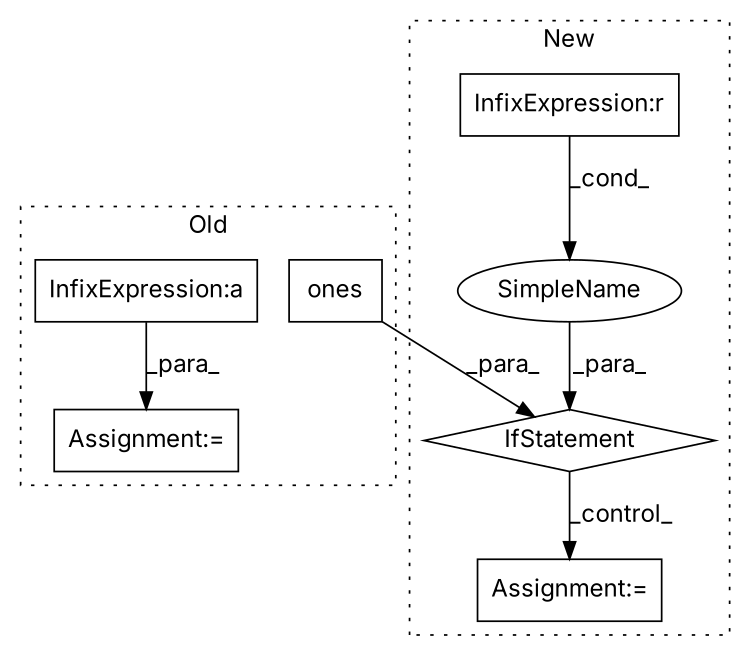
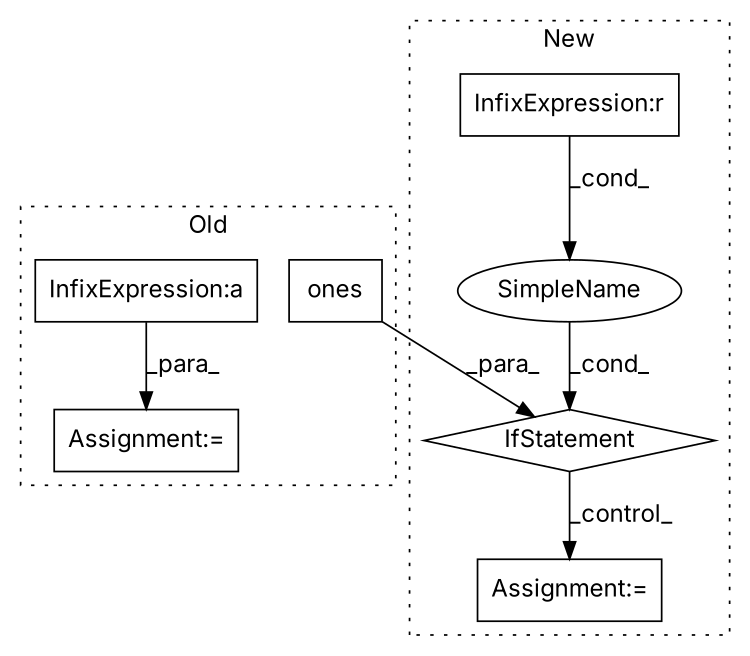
  digraph {
    fontname=Inter
    node [a=27 fontname=Inter l=3 shape=box]
    edge [fontname=Inter]
    n1 [a=32 l="10,2" label=ones s="2374,2406"]
    n2 [label="InfixExpression:a" s=2365]
    n3 [a=7 l=1 label="Assignment:=" s=2336]
    n4 [a=25 l="4,2" label=IfStatement s="2065,2081" shape=diamond]
    n5 [a=7 l=1 label="Assignment:=" s=2095]
    n6 [a=42 label=SimpleName shape=ellipse l=""]
    n7 [label="InfixExpression:r" s=2077]
    subgraph cluster_1 {
      label=Old
      style=dotted
      n1
      n2
      n3
    }
    subgraph cluster_2 {
      label=New
      style=dotted
      n4
      n5
      n6
      n7
    }
    n1 -> n4 [label=_para_]
    n2 -> n3 [label=_para_]
    n4 -> n5 [label=_control_]
-   n6 -> n4 [label=_para_]
+   n6 -> n4 [label=_cond_]
    n7 -> n6 [label=_cond_]
  }
